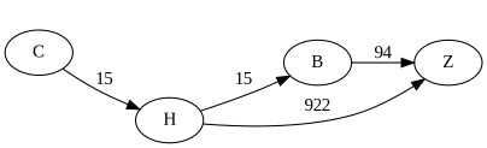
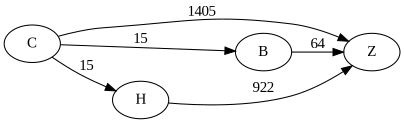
  digraph {
    fontname="Liberation Serif"
    rankdir=LR
    node [fontname="Liberation Serif"]
    edge [fontname="Liberation Serif"]
    C
    Z
    B
    H
-   H -> B [label=15]
+   C -> Z [label=1405]
+   C -> B [label=15]
    C -> H [label=15]
-   B -> Z [label=94]
+   B -> Z [label=64]
    H -> Z [label=922]
  }
